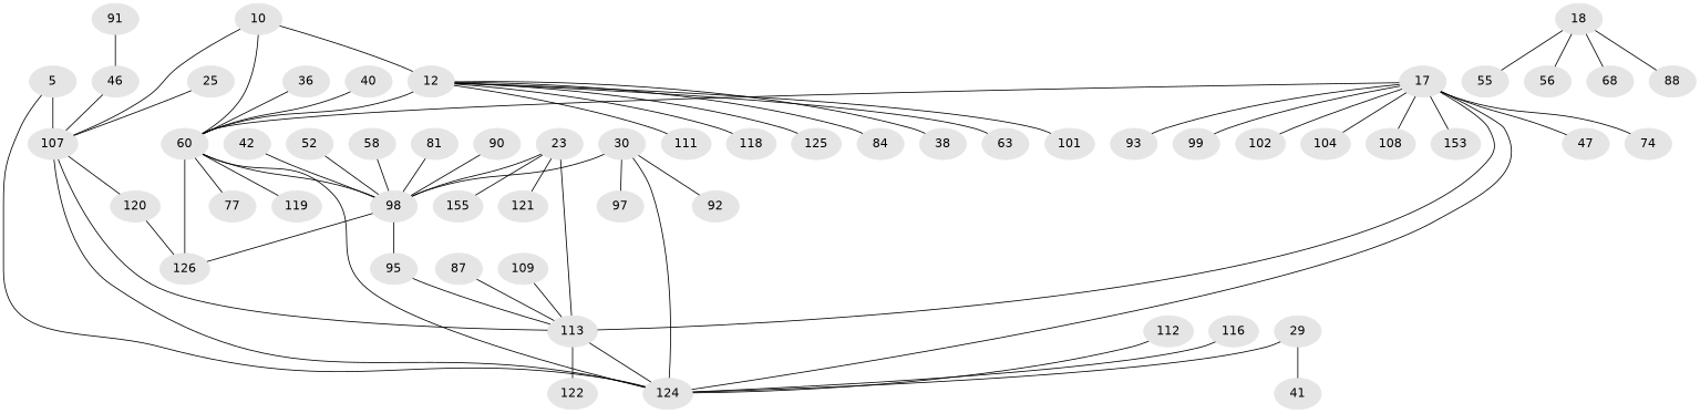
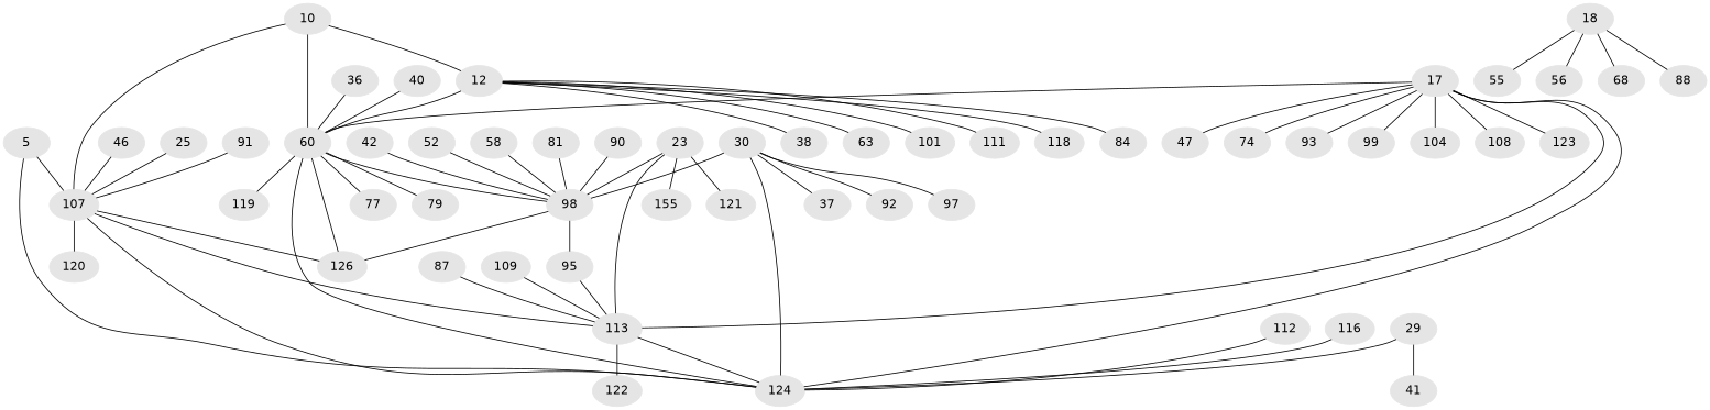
  graph {
    fontname="DejaVu Sans"
    node [color=gray90 fontname="DejaVu Sans" style=filled]
    edge [fontname="DejaVu Sans"]
    5 [super="+4"]
    107 [super="+100+3+31"]
    124 [super="+85+97+62+73+103"]
    113 [super="+22+35"]
    126 [super="+106"]
    120
    10 [super="+7"]
    12 [super="+8"]
    60 [super="+11+9"]
    84
    38
    63
    101 [super="+66"]
    111 [super="+64"]
    118
-   125
    98 [super="+24+82"]
    77
+   79 [super="+34"]
    119 [super="+76"]
    17 [super="+15+16"]
    47
    74
    93 [super="+70"]
    99
-   102
    104
    108
-   123 [label=153]
+   123
    18 [super="+13"]
    55
    56
    68 [super="+65"]
    88
    122
    23 [super="+21"]
    n37 [label=155]
    121
    95 [super="+87"]
    29 [super="+28"]
    41
    30 [super="+25"]
+   37
    92 [super="+86"]
    n45 [label=97]
    36 [super="+32"]
    40
    42
    46
    n50 [label=52]
    58
    n52 [label=87]
    n53 [label=25]
    81 [super="+80"]
    90
    91
    109
    112
    116
    5 -- 107 [weight=8]
    5 -- 124
    107 -- 124
    107 -- 113
-   120 -- 126
+   107 -- 126
    107 -- 120
    113 -- 124
    113 -- 122
    10 -- 107
    10 -- 12 [weight=4]
    10 -- 60 [weight=4]
    12 -- 60 [weight=4]
    12 -- 84
    12 -- 38
    12 -- 63
    12 -- 101
    12 -- 111
    12 -- 118
-   12 -- 125
    60 -- 124 [weight=2]
    60 -- 126 [weight=3]
    60 -- 98 [weight=3]
    60 -- 77
+   60 -- 79
    60 -- 119
    98 -- 126
    98 -- 95 [weight=4]
    17 -- 124 [weight=2]
    17 -- 113 [weight=2]
    17 -- 60 [weight=2]
    17 -- 47
    17 -- 74
    17 -- 93
    17 -- 99
-   17 -- 102
    17 -- 104
    17 -- 108
    17 -- 123
    18 -- 55
    18 -- 56
    18 -- 68
    18 -- 88
    23 -- 113 [weight=4]
    23 -- 98 [weight=4]
    23 -- n37
    23 -- 121
    95 -- 113
    29 -- 124 [weight=4]
    29 -- 41
    30 -- 124 [weight=4]
    30 -- 98
+   30 -- 37
    30 -- 92
    30 -- n45
    36 -- 60
    40 -- 60
    42 -- 98
    46 -- 107
    n50 -- 98
    58 -- 98
    n52 -- 113
    n53 -- 107
    81 -- 98
    90 -- 98
-   91 -- 46
+   91 -- 107
    109 -- 113
    112 -- 124
    116 -- 124
  }
